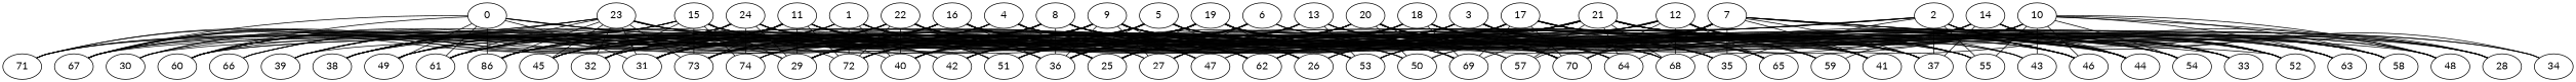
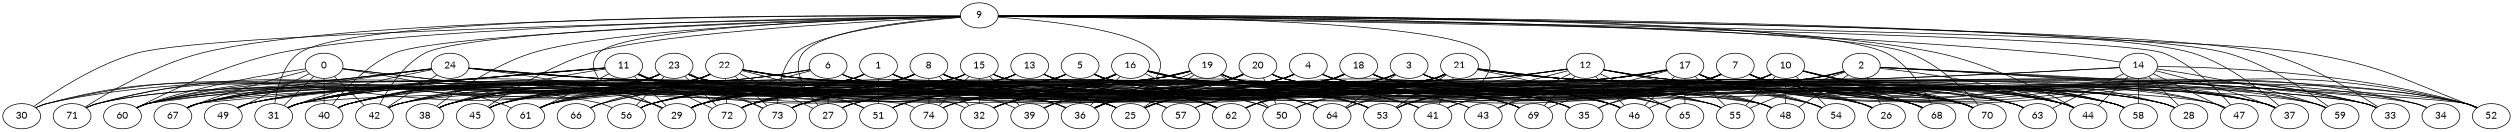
  graph {
    fontname=Lato
    node [fontname=Lato]
    edge [fontname=Lato]
    0
    29
    31
    40
    42
    49
-   56 [label=86]
+   56
    60
    61
    67
    1
    25
    38
    39
    50
    51
    53
    63
    66
    72
    2
    26
    33
    34
    35
    37
    44
    48
    52
    55
    73
    3
    27
    28
    54
    62
    64
    65
    70
    4
    32
    5
    36
    43
    58
    68
    69
    6
    7
    41
    57
    8
    45
    46
    71
    74
    9
    30
    47
    59
    10
    11
    12
    13
    14
    15
    16
    17
    18
    19
    20
    21
    22
    23
    24
    0 -- 29
    0 -- 31
    0 -- 40
    0 -- 42
    0 -- 49
    0 -- 56
    0 -- 60
    0 -- 61
    0 -- 67
    1 -- 40
    1 -- 56
    1 -- 25
    1 -- 38
    1 -- 39
    1 -- 50
    1 -- 51
    1 -- 53
    1 -- 63
    1 -- 66
    1 -- 72
    2 -- 42
    2 -- 25
    2 -- 26
    2 -- 33
    2 -- 34
    2 -- 35
    2 -- 37
    2 -- 44
    2 -- 48
    2 -- 52
    2 -- 55
    2 -- 73
    3 -- 29
    3 -- 40
    3 -- 25
    3 -- 51
    3 -- 37
    3 -- 55
    3 -- 73
    3 -- 27
    3 -- 28
    3 -- 54
    3 -- 62
    3 -- 64
    3 -- 65
    3 -- 70
    4 -- 29
    4 -- 56
    4 -- 25
    4 -- 38
    4 -- 39
    4 -- 66
    4 -- 35
    4 -- 37
    4 -- 52
    4 -- 65
    4 -- 70
    4 -- 32
    5 -- 42
    5 -- 49
    5 -- 61
    5 -- 67
    5 -- 51
    5 -- 72
    5 -- 73
    5 -- 28
    5 -- 62
    5 -- 36
    5 -- 43
    5 -- 58
    5 -- 68
    5 -- 69
    6 -- 29
    6 -- 40
    6 -- 42
    6 -- 49
    6 -- 25
    6 -- 35
    6 -- 44
    6 -- 27
    6 -- 65
    7 -- 40
    7 -- 61
    7 -- 53
    7 -- 26
    7 -- 33
    7 -- 34
    7 -- 35
    7 -- 37
    7 -- 44
    7 -- 52
    7 -- 64
    7 -- 70
    7 -- 32
    7 -- 36
    7 -- 58
    7 -- 41
    7 -- 57
    8 -- 29
    8 -- 40
    8 -- 56
    8 -- 38
    8 -- 72
    8 -- 55
    8 -- 73
    8 -- 62
    8 -- 64
    8 -- 32
    8 -- 36
    8 -- 43
    8 -- 41
    8 -- 57
    8 -- 45
    8 -- 46
    8 -- 71
    8 -- 74
    9 -- 29
    9 -- 31
    9 -- 40
    9 -- 42
    9 -- 60
    9 -- 38
    9 -- 53
-   9 -- 26
+   9 -- 14
    9 -- 33
    9 -- 37
    9 -- 44
    9 -- 52
    9 -- 73
    9 -- 27
    9 -- 70
    9 -- 36
    9 -- 68
    9 -- 45
    9 -- 71
    9 -- 30
    9 -- 47
    9 -- 59
    10 -- 29
    10 -- 50
    10 -- 63
    10 -- 48
    10 -- 55
    10 -- 28
    10 -- 54
    10 -- 62
    10 -- 70
    10 -- 43
    10 -- 58
    10 -- 68
    10 -- 46
    11 -- 29
    11 -- 31
    11 -- 49
    11 -- 60
    11 -- 61
    11 -- 67
    11 -- 25
    11 -- 38
    11 -- 51
    11 -- 72
    11 -- 44
    11 -- 52
    11 -- 73
    11 -- 54
    11 -- 36
    11 -- 71
    12 -- 56
    12 -- 60
    12 -- 67
    12 -- 53
    12 -- 44
    12 -- 48
    12 -- 28
    12 -- 65
    12 -- 70
    12 -- 43
    12 -- 68
    12 -- 69
    12 -- 41
    12 -- 46
    13 -- 31
    13 -- 40
    13 -- 56
    13 -- 53
    13 -- 72
    13 -- 44
    13 -- 27
    13 -- 64
    13 -- 41
    13 -- 46
    14 -- 31
    14 -- 63
    14 -- 72
    14 -- 37
    14 -- 44
    14 -- 52
    14 -- 28
    14 -- 58
    14 -- 47
    14 -- 59
    15 -- 29
    15 -- 60
    15 -- 67
    15 -- 39
    15 -- 26
    15 -- 37
+   15 -- 48
    15 -- 73
    15 -- 62
    15 -- 32
    15 -- 68
    15 -- 71
    15 -- 74
    16 -- 29
    16 -- 49
    16 -- 60
    16 -- 38
    16 -- 39
    16 -- 53
    16 -- 73
    16 -- 27
    16 -- 62
    16 -- 64
    16 -- 70
    16 -- 32
    16 -- 36
    16 -- 58
    16 -- 69
    16 -- 41
    16 -- 45
    16 -- 47
    17 -- 29
    17 -- 61
    17 -- 53
    17 -- 72
    17 -- 26
    17 -- 33
    17 -- 44
    17 -- 55
    17 -- 73
    17 -- 54
    17 -- 65
    17 -- 70
    17 -- 36
    17 -- 58
    17 -- 69
    17 -- 46
    17 -- 74
    17 -- 47
    17 -- 59
    18 -- 31
    18 -- 67
    18 -- 25
    18 -- 63
    18 -- 35
    18 -- 37
    18 -- 27
    18 -- 28
    18 -- 62
    18 -- 70
    18 -- 36
    18 -- 69
    18 -- 45
    18 -- 46
    19 -- 31
    19 -- 42
    19 -- 49
    19 -- 61
    19 -- 25
    19 -- 50
    19 -- 53
    19 -- 63
    19 -- 26
    19 -- 35
    19 -- 70
    19 -- 32
    19 -- 36
    19 -- 68
    19 -- 69
    19 -- 45
    19 -- 46
    19 -- 74
    20 -- 42
    20 -- 56
    20 -- 25
    20 -- 38
    20 -- 50
    20 -- 51
    20 -- 72
    20 -- 35
    20 -- 44
    20 -- 48
    20 -- 55
    20 -- 32
    20 -- 36
    20 -- 58
    20 -- 69
    20 -- 46
    20 -- 74
    21 -- 29
    21 -- 31
    21 -- 60
    21 -- 25
    21 -- 39
    21 -- 50
    21 -- 51
    21 -- 53
    21 -- 63
    21 -- 33
    21 -- 34
    21 -- 48
    21 -- 52
    21 -- 54
    21 -- 62
    21 -- 64
    21 -- 68
    21 -- 41
    21 -- 57
    21 -- 46
    21 -- 30
    21 -- 59
    22 -- 31
    22 -- 40
    22 -- 60
    22 -- 61
    22 -- 67
    22 -- 25
    22 -- 50
    22 -- 51
    22 -- 53
    22 -- 66
    22 -- 72
    22 -- 33
    22 -- 73
    22 -- 27
    22 -- 70
    22 -- 57
    22 -- 45
    23 -- 31
    23 -- 56
    23 -- 61
    23 -- 67
    23 -- 38
    23 -- 72
    23 -- 26
    23 -- 73
    23 -- 62
    23 -- 32
    23 -- 45
    23 -- 30
    23 -- 47
    23 -- 59
    24 -- 29
    24 -- 31
    24 -- 42
    24 -- 60
    24 -- 67
    24 -- 25
    24 -- 48
    24 -- 55
    24 -- 36
    24 -- 71
    24 -- 74
    24 -- 30
  }
